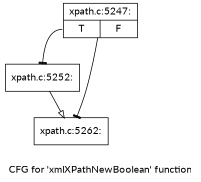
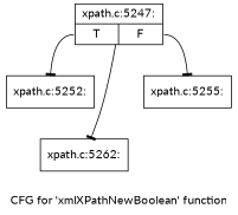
  digraph {
    fontname=Lato
    label="CFG for 'xmlXPathNewBoolean' function"
    node [fontname=Lato shape=record]
    edge [arrowhead=tee fontname=Lato]
    n1 [label="{xpath.c:5247:|{<s0>T|<s1>F}}"]
    n2 [label="{xpath.c:5252:}"]
+   n3 [label="{xpath.c:5255:}"]
    n4 [label="{xpath.c:5262:}"]
    n1 -> n2 [tailport=s0]
+   n1 -> n3 [tailport=s1]
    n1 -> n4
-   n2 -> n4 [arrowhead=onormal]
  }
